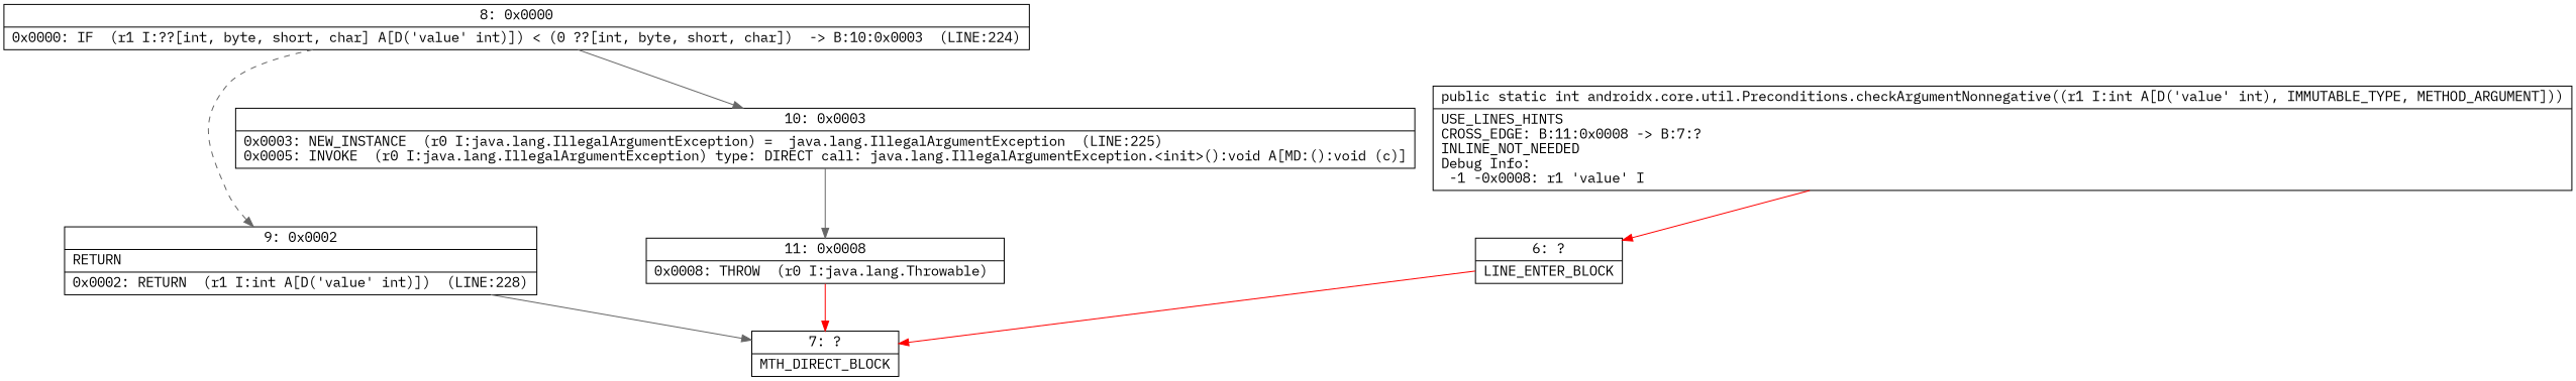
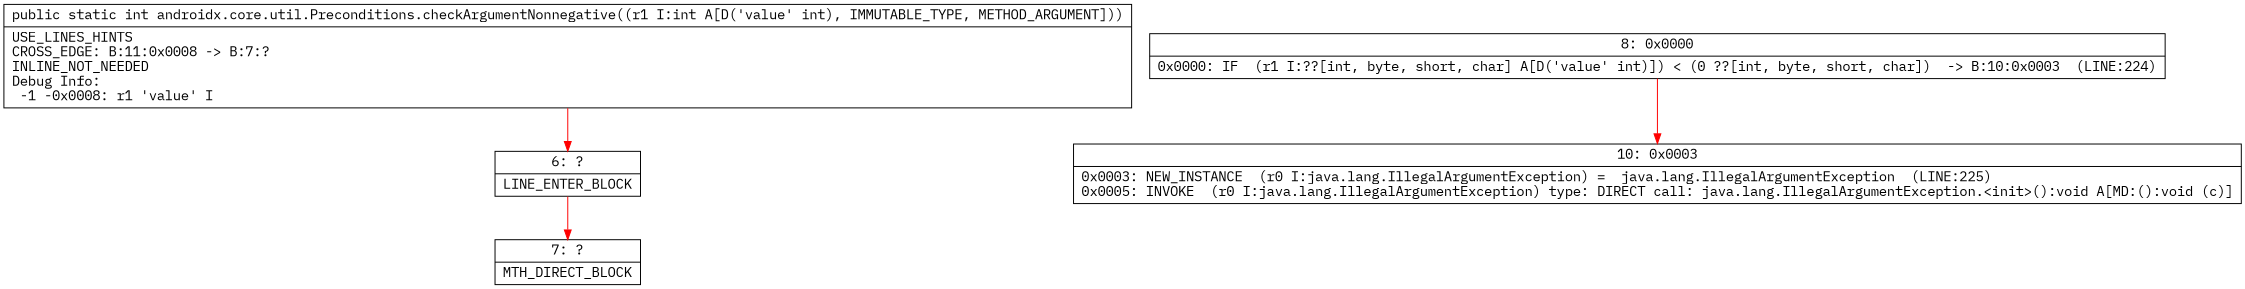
  digraph {
    fontname="IBM Plex Mono"
    node [fontname="IBM Plex Mono" shape=record]
    edge [color=gray40 fontname="IBM Plex Mono"]
    n1 [label="{6\:\ ?|LINE_ENTER_BLOCK\l}"]
    n2 [label="{7\:\ ?|MTH_DIRECT_BLOCK\l}"]
    n3 [label="{8\:\ 0x0000|0x0000: IF  (r1 I:??[int, byte, short, char] A[D('value' int)]) \< (0 ??[int, byte, short, char])  \-\> B:10:0x0003  (LINE:224)\l}"]
-   n4 [label="{9\:\ 0x0002|RETURN\l|0x0002: RETURN  (r1 I:int A[D('value' int)])  (LINE:228)\l}"]
    n5 [label="{10\:\ 0x0003|0x0003: NEW_INSTANCE  (r0 I:java.lang.IllegalArgumentException) =  java.lang.IllegalArgumentException  (LINE:225)\l0x0005: INVOKE  (r0 I:java.lang.IllegalArgumentException) type: DIRECT call: java.lang.IllegalArgumentException.\<init\>():void A[MD:():void (c)]\l}"]
-   n6 [label="{11\:\ 0x0008|0x0008: THROW  (r0 I:java.lang.Throwable) \l}"]
    n7 [label="{public static int androidx.core.util.Preconditions.checkArgumentNonnegative((r1 I:int A[D('value' int), IMMUTABLE_TYPE, METHOD_ARGUMENT]))  | USE_LINES_HINTS\lCROSS_EDGE: B:11:0x0008 \-\> B:7:?\lINLINE_NOT_NEEDED\lDebug Info:\l  \-1 \-0x0008: r1 'value' I\l}"]
    n1 -> n2 [color=red]
-   n3 -> n4 [style=dashed]
-   n3 -> n5
-   n4 -> n2
-   n5 -> n6
-   n6 -> n2 [color=red]
+   n3 -> n5 [color=red]
    n7 -> n1 [color=red]
  }
